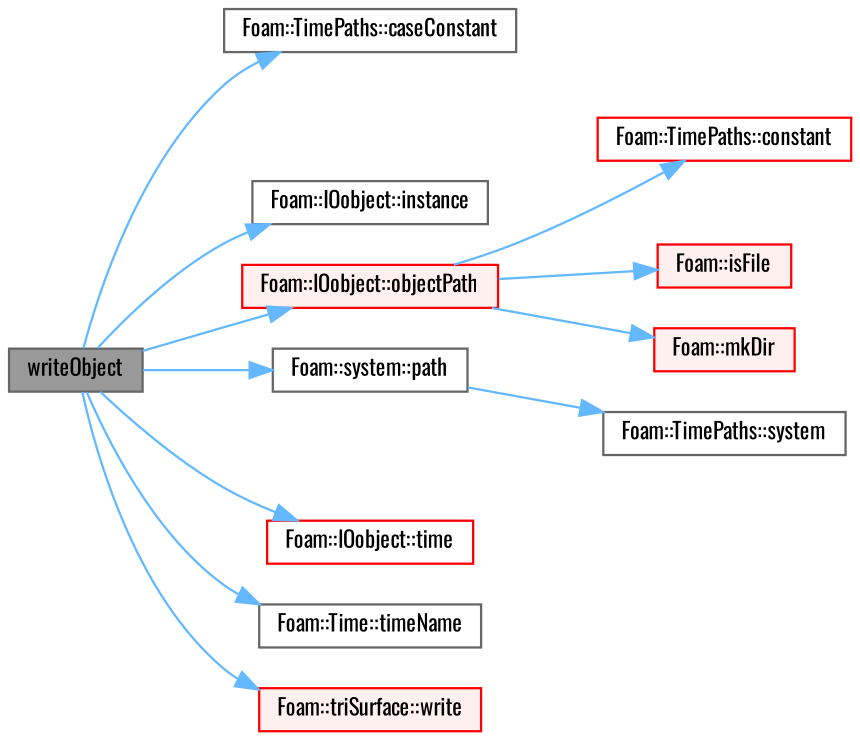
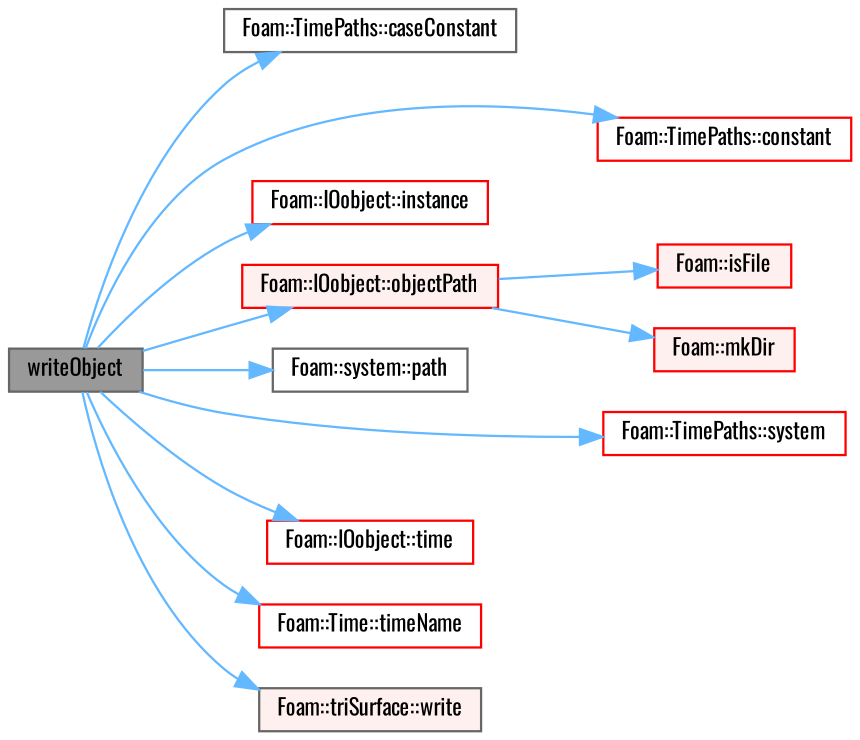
  digraph {
    fontname=Oswald
    rankdir=LR
    node [color=red fillcolor=white fontname=Oswald fontsize=10 shape=box style=filled]
    edge [color=steelblue1 fontname=Oswald fontsize=10 labelfontname=Helvetica labelfontsize=10 style=solid]
    n1 [color=gray40 fillcolor=grey60 fontcolor=black height=0.2 label=writeObject width=0.4]
    n2 [color=grey40 height=0.2 label="Foam::TimePaths::caseConstant" width=0.4]
    n3 [height=0.2 label="Foam::TimePaths::constant" width=0.4]
-   n4 [color=grey40 height=0.2 label="Foam::IOobject::instance" width=0.4]
+   n4 [height=0.2 label="Foam::IOobject::instance" width=0.4]
    n5 [fillcolor="#FFF0F0" height=0.2 label="Foam::IOobject::objectPath" width=0.4]
    n6 [color=grey40 height=0.2 label="Foam::system::path" width=0.4]
-   n7 [color=grey40 height=0.2 label="Foam::TimePaths::system" width=0.4]
+   n7 [height=0.2 label="Foam::TimePaths::system" width=0.4]
    n8 [height=0.2 label="Foam::IOobject::time" width=0.4]
-   n9 [color=grey40 height=0.2 label="Foam::Time::timeName" width=0.4]
-   n10 [fillcolor="#FFF0F0" height=0.2 label="Foam::triSurface::write" width=0.4]
+   n9 [height=0.2 label="Foam::Time::timeName" width=0.4]
+   n10 [color=grey40 fillcolor="#FFF0F0" height=0.2 label="Foam::triSurface::write" width=0.4]
    n11 [fillcolor="#FFF0F0" height=0.2 label="Foam::isFile" width=0.4]
    n12 [fillcolor="#FFF0F0" height=0.2 label="Foam::mkDir" width=0.4]
    n1 -> n2
-   n5 -> n3
+   n1 -> n3
    n1 -> n4
    n1 -> n5
    n1 -> n6
-   n6 -> n7
+   n1 -> n7
    n1 -> n8
    n1 -> n9
    n1 -> n10
    n5 -> n11
    n5 -> n12
  }
